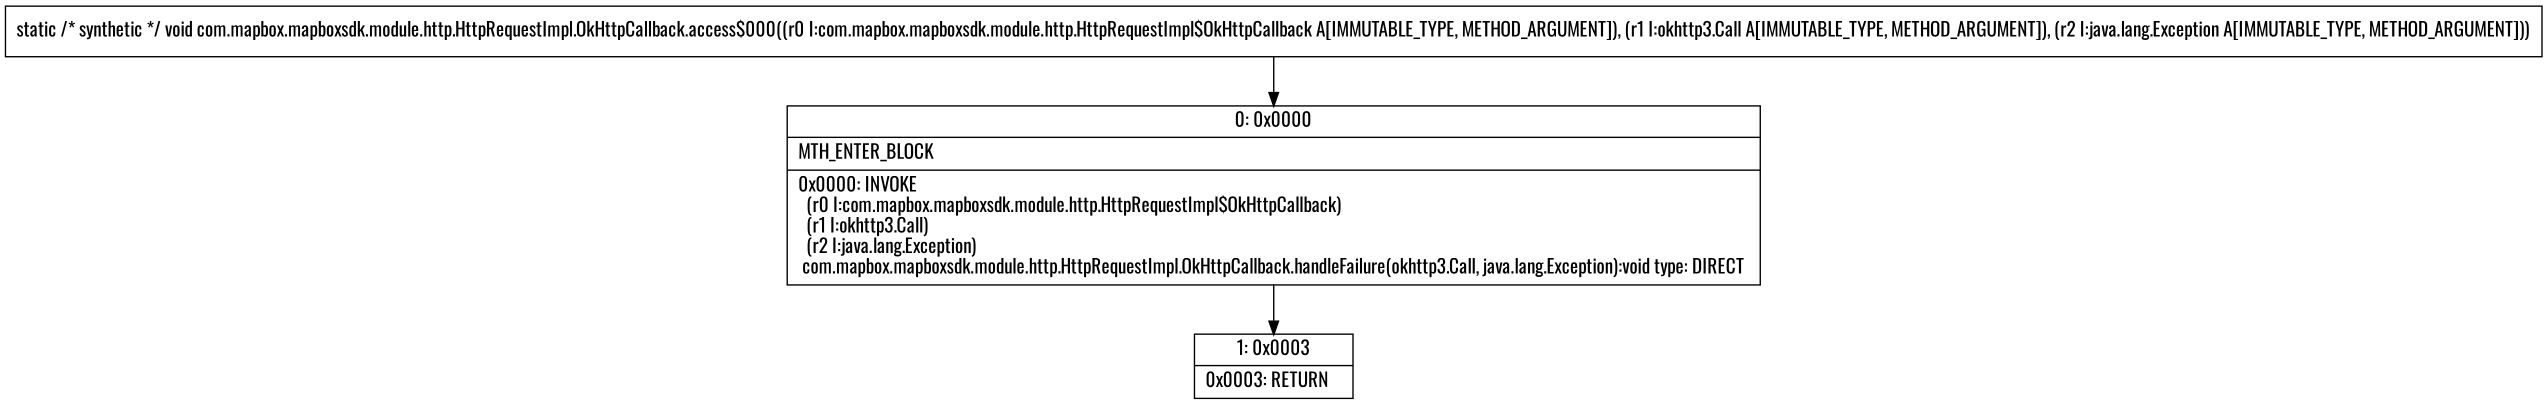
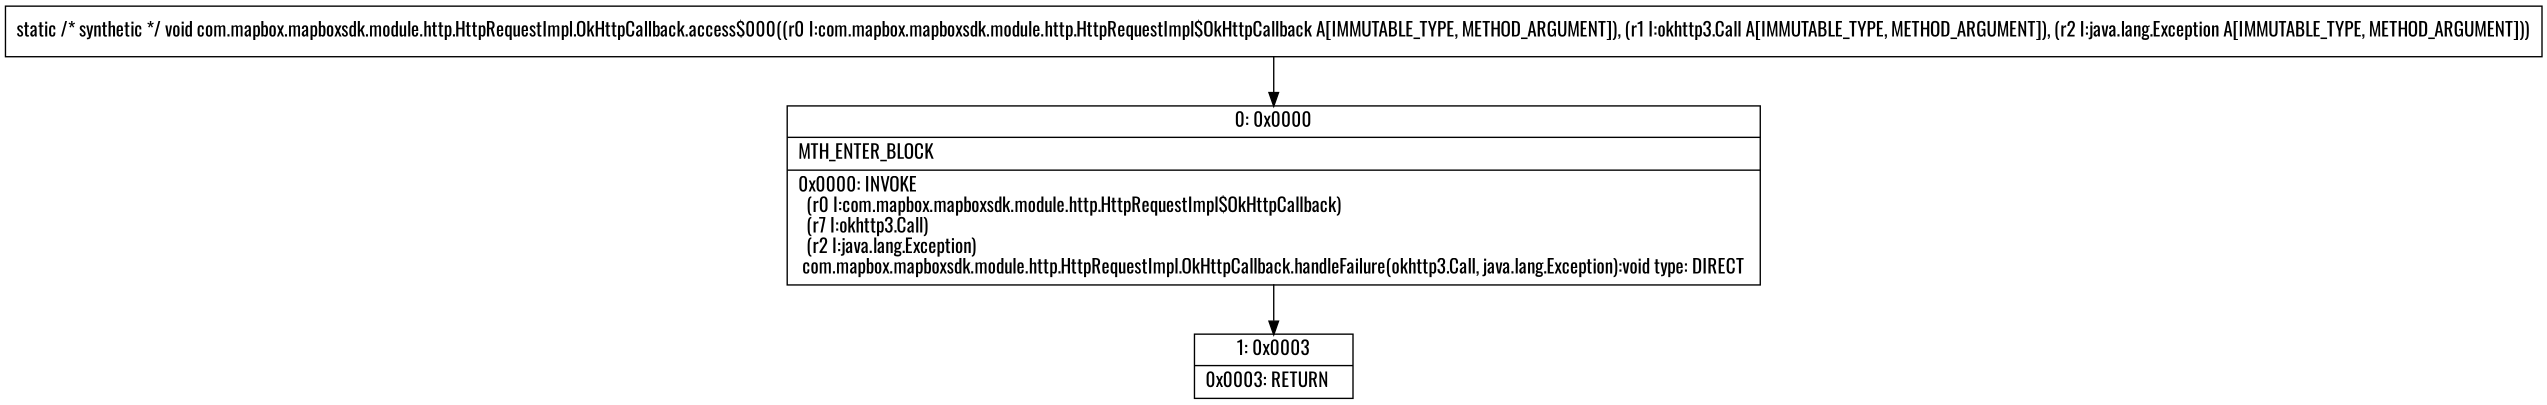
  digraph {
    fontname=Oswald
    node [shape=record fontname=Oswald]
    edge [fontname=Oswald]
-   n1 [label="{0\:\ 0x0000|MTH_ENTER_BLOCK\l|0x0000: INVOKE  \l  (r0 I:com.mapbox.mapboxsdk.module.http.HttpRequestImpl$OkHttpCallback)\l  (r1 I:okhttp3.Call)\l  (r2 I:java.lang.Exception)\l com.mapbox.mapboxsdk.module.http.HttpRequestImpl.OkHttpCallback.handleFailure(okhttp3.Call, java.lang.Exception):void type: DIRECT \l}"]
+   n1 [label="{0\:\ 0x0000|MTH_ENTER_BLOCK\l|0x0000: INVOKE  \l  (r0 I:com.mapbox.mapboxsdk.module.http.HttpRequestImpl$OkHttpCallback)\l  (r7 I:okhttp3.Call)\l  (r2 I:java.lang.Exception)\l com.mapbox.mapboxsdk.module.http.HttpRequestImpl.OkHttpCallback.handleFailure(okhttp3.Call, java.lang.Exception):void type: DIRECT \l}"]
    n2 [label="{1\:\ 0x0003|0x0003: RETURN   \l}"]
    n3 [label="{static \/* synthetic *\/ void com.mapbox.mapboxsdk.module.http.HttpRequestImpl.OkHttpCallback.access$000((r0 I:com.mapbox.mapboxsdk.module.http.HttpRequestImpl$OkHttpCallback A[IMMUTABLE_TYPE, METHOD_ARGUMENT]), (r1 I:okhttp3.Call A[IMMUTABLE_TYPE, METHOD_ARGUMENT]), (r2 I:java.lang.Exception A[IMMUTABLE_TYPE, METHOD_ARGUMENT])) }"]
    n1 -> n2
    n3 -> n1
  }
